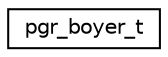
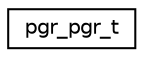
  digraph {
    rankdir=LR
-   n1 [color=black fillcolor=white fontname=Helvetica fontsize=10 height=0.2 label=pgr_boyer_t shape=record style=filled width=0.4]
+   n1 [color=black fillcolor=white fontname=Helvetica fontsize=10 height=0.2 label=pgr_pgr_t shape=record style=filled width=0.4]
  }
